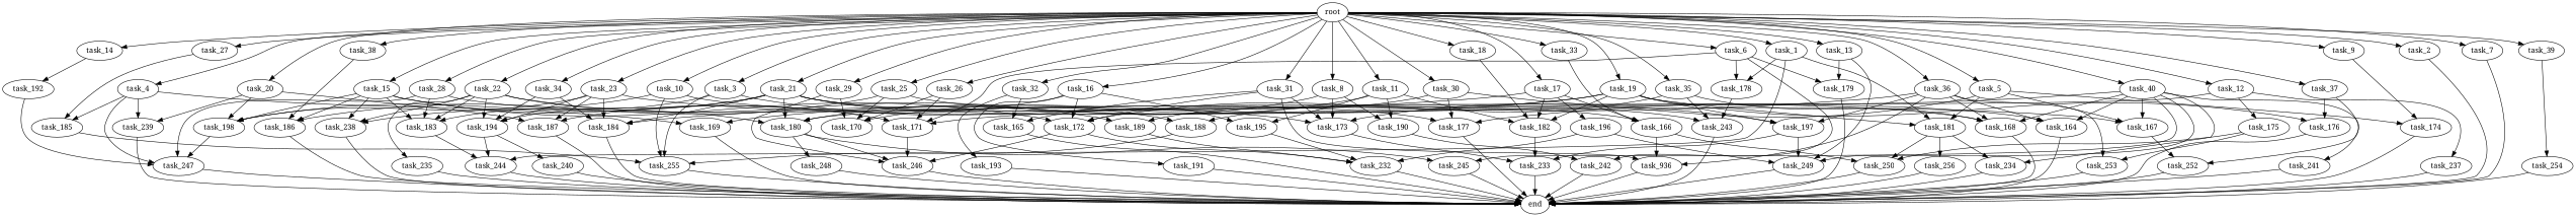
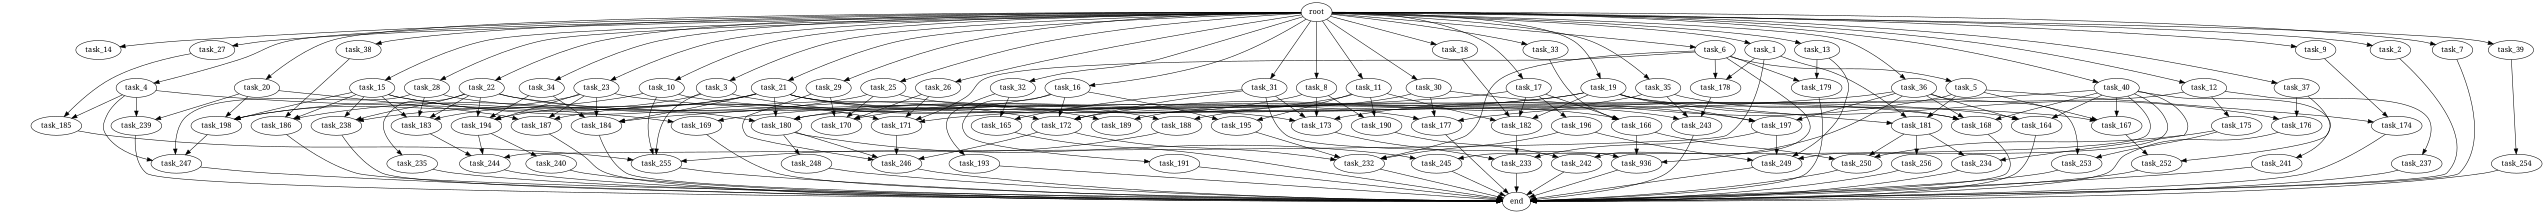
  digraph {
    fontname="Noto Serif"
    node [fontname="Noto Serif"]
    edge [fontname="Noto Serif"]
    task_189
    task_232
    end
    task_240
    task_15
    task_183
    task_186
    task_172
    task_238
    task_171
    task_198
    task_244
    task_246
    task_247
    task_185
    task_255
    task_175
    task_253
    task_250
    task_9
    task_174
    task_40
    task_164
    task_167
    task_249
    task_245
    task_168
    task_177
    task_241
    task_234
    task_252
    task_4
    task_169
    task_239
    task_179
    task_166
    n37 [label=task_936]
    task_13
    task_14
-   task_192
    task_3
    task_173
    task_233
    task_235
    task_5
    task_181
    task_256
    task_20
    task_187
    task_26
    task_170
    task_28
    task_19
    task_176
    task_197
    task_182
    task_2
    task_7
    task_25
    task_190
    task_242
    task_36
    task_31
    task_165
    task_188
    task_191
    task_23
    task_194
    task_184
    task_193
    task_237
    task_29
    task_1
    task_178
    task_243
    task_195
    task_18
    task_254
    task_32
    task_12
    task_180
    task_248
    task_22
    task_21
    task_16
    task_30
    task_39
    task_8
    task_34
    root
    task_17
    task_10
    task_27
    task_6
    task_37
    task_35
    task_33
    task_38
    task_11
    task_196
-   task_189 -> task_232
+   task_6 -> task_232
    task_232 -> end
    task_240 -> end
    task_15 -> task_183
    task_15 -> task_186
    task_15 -> task_172
    task_15 -> task_238
    task_15 -> task_171
    task_15 -> task_198
    task_183 -> task_244
    task_186 -> end
    task_172 -> task_232
    task_172 -> task_246
    task_238 -> end
    task_171 -> task_246
    task_198 -> task_247
    task_244 -> end
    task_246 -> end
    task_247 -> end
    task_185 -> task_255
    task_255 -> end
    task_175 -> task_253
    task_175 -> task_250
    task_253 -> end
    task_250 -> end
    task_9 -> task_174
    task_174 -> end
    task_40 -> task_164
    task_40 -> task_167
    task_40 -> task_249
    task_40 -> task_245
    task_40 -> task_168
    task_40 -> task_177
    task_40 -> task_241
    task_40 -> task_234
    task_164 -> end
    task_167 -> task_252
    task_249 -> end
    task_245 -> end
    task_168 -> end
    task_177 -> end
    task_241 -> end
    task_234 -> end
    task_252 -> end
    task_4 -> task_247
    task_4 -> task_185
    task_4 -> task_169
    task_4 -> task_239
    task_169 -> end
    task_239 -> end
    task_179 -> end
    task_166 -> task_250
    task_166 -> n37
    n37 -> end
    task_13 -> task_249
    task_13 -> task_179
-   task_14 -> task_192
-   task_192 -> task_247
    task_3 -> task_183
    task_3 -> task_255
    task_3 -> task_173
    task_173 -> task_233
    task_233 -> end
    task_235 -> end
    task_5 -> task_174
    task_5 -> task_167
    task_5 -> task_173
    task_5 -> task_181
    task_181 -> task_250
    task_181 -> task_234
    task_181 -> task_256
    task_256 -> end
    task_20 -> task_198
    task_20 -> task_239
    task_20 -> task_187
    task_187 -> end
    task_26 -> task_171
    task_26 -> task_170
    task_28 -> task_183
    task_28 -> task_247
    task_28 -> task_177
    task_19 -> task_172
    task_19 -> task_169
    task_19 -> task_181
    task_19 -> task_176
    task_19 -> task_197
    task_19 -> task_182
    task_176 -> end
    task_197 -> task_249
    task_197 -> task_233
    task_182 -> task_233
    task_2 -> end
    task_7 -> end
    task_25 -> task_186
    task_25 -> task_164
    task_25 -> task_170
    task_190 -> task_242
    task_242 -> end
    task_36 -> task_171
    task_36 -> task_253
    task_36 -> task_164
    task_36 -> task_168
    task_36 -> n37
    task_36 -> task_197
    task_31 -> task_172
    task_31 -> n37
    task_31 -> task_173
    task_31 -> task_165
    task_165 -> end
    task_188 -> task_255
    task_191 -> end
    task_23 -> task_198
    task_23 -> task_167
    task_23 -> task_187
    task_23 -> task_194
    task_23 -> task_184
    task_194 -> task_240
    task_194 -> task_244
    task_184 -> end
    task_193 -> end
    task_237 -> end
    task_29 -> task_246
    task_29 -> task_170
    task_1 -> task_244
    task_1 -> task_181
    task_1 -> task_178
    task_178 -> task_243
    task_243 -> end
    task_195 -> task_232
    task_18 -> task_182
    task_254 -> end
    task_32 -> task_165
    task_32 -> task_193
    task_12 -> task_175
    task_12 -> task_237
    task_12 -> task_180
    task_180 -> task_246
    task_180 -> task_245
    task_180 -> task_248
    task_248 -> end
    task_22 -> task_189
    task_22 -> task_183
    task_22 -> task_238
    task_22 -> task_235
    task_22 -> task_194
    task_22 -> task_180
    task_21 -> task_198
    task_21 -> task_168
    task_21 -> task_166
    task_21 -> task_188
    task_21 -> task_194
    task_21 -> task_184
    task_21 -> task_180
    task_16 -> task_172
    task_16 -> task_187
    task_16 -> task_191
    task_16 -> task_195
    task_30 -> task_189
    task_30 -> task_177
    task_30 -> task_197
    task_39 -> task_254
    task_8 -> task_173
    task_8 -> task_190
    task_8 -> task_180
    task_34 -> task_194
    task_34 -> task_184
    root -> task_15
    root -> task_9
    root -> task_40
    root -> task_4
    root -> task_13
    root -> task_14
    root -> task_3
-   root -> task_5
+   task_6 -> task_5
    root -> task_20
    root -> task_26
    root -> task_28
    root -> task_19
    root -> task_2
    root -> task_7
    root -> task_25
    root -> task_36
    root -> task_31
    root -> task_23
    root -> task_29
    root -> task_1
    root -> task_18
    root -> task_32
    root -> task_12
    root -> task_22
    root -> task_21
    root -> task_16
    root -> task_30
    root -> task_39
    root -> task_8
    root -> task_34
    root -> task_17
    root -> task_10
    root -> task_27
    root -> task_6
    root -> task_37
    root -> task_35
    root -> task_33
    root -> task_38
    root -> task_11
    task_17 -> task_166
    task_17 -> task_182
    task_17 -> task_184
    task_17 -> task_196
    task_10 -> task_238
    task_10 -> task_255
    task_10 -> task_243
    task_27 -> task_185
    task_6 -> task_171
    task_6 -> task_179
    task_6 -> task_242
    task_6 -> task_178
    task_37 -> task_252
    task_37 -> task_176
    task_35 -> task_168
    task_35 -> task_188
    task_35 -> task_243
    task_33 -> task_166
    task_38 -> task_186
    task_11 -> task_170
    task_11 -> task_182
    task_11 -> task_190
    task_11 -> task_195
    task_196 -> task_232
    task_196 -> task_249
  }
